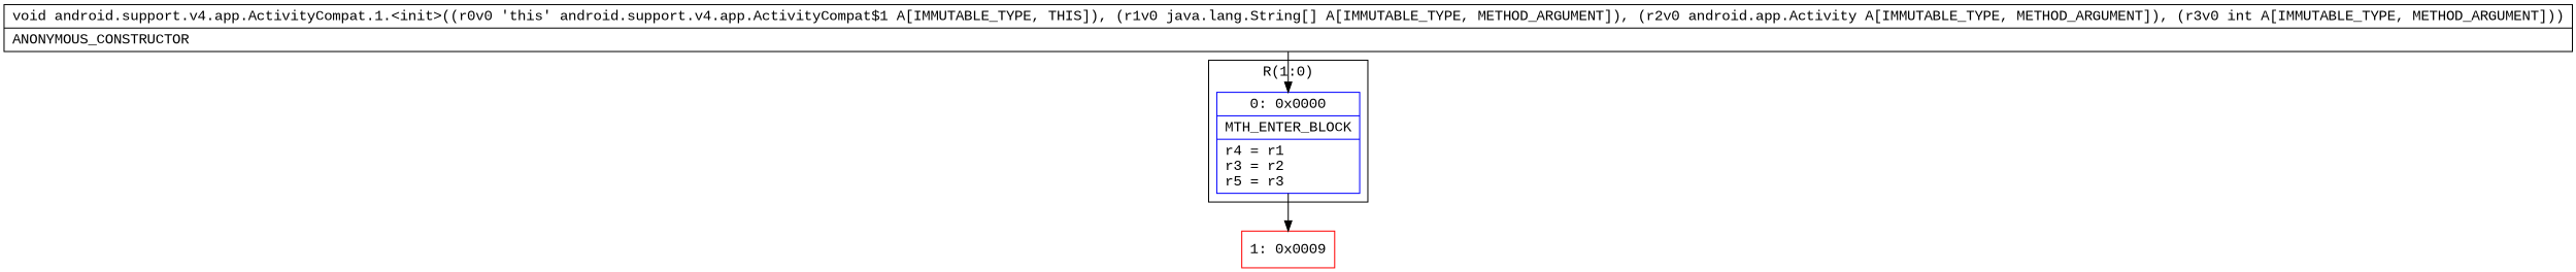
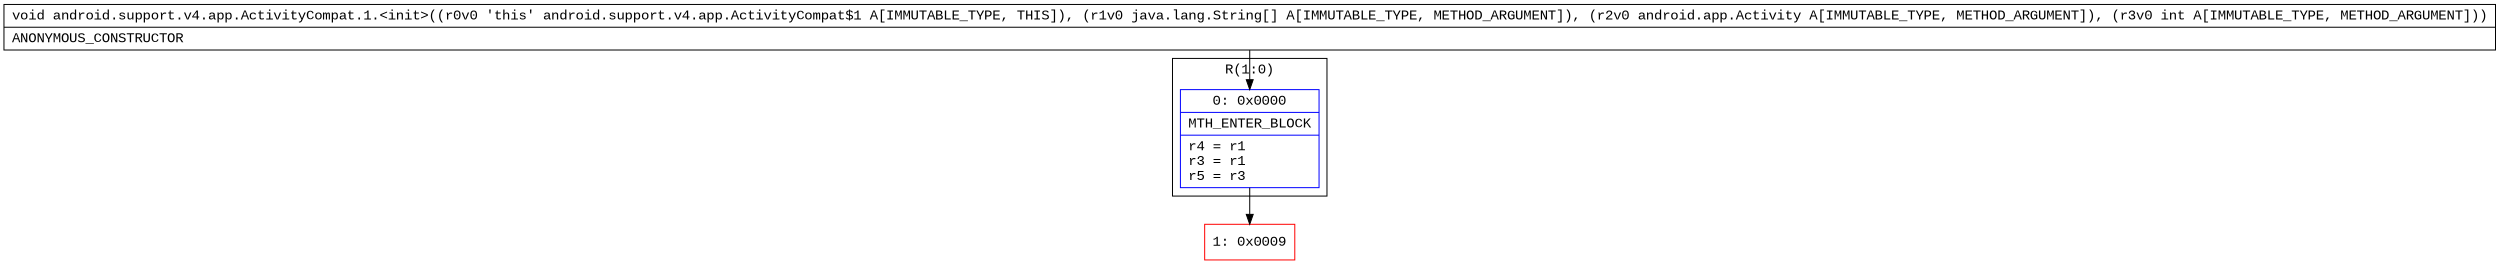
  digraph {
    fontname="Liberation Mono"
    node [shape=record fontname="Liberation Mono"]
    edge [fontname="Liberation Mono"]
-   n1 [color=blue label="{0\:\ 0x0000|MTH_ENTER_BLOCK\l|r4 = r1\lr3 = r2\lr5 = r3\l}"]
+   n1 [color=blue label="{0\:\ 0x0000|MTH_ENTER_BLOCK\l|r4 = r1\lr3 = r1\lr5 = r3\l}"]
    n2 [color=red label="{1\:\ 0x0009}"]
    n3 [label="{void android.support.v4.app.ActivityCompat.1.\<init\>((r0v0 'this' android.support.v4.app.ActivityCompat$1 A[IMMUTABLE_TYPE, THIS]), (r1v0 java.lang.String[] A[IMMUTABLE_TYPE, METHOD_ARGUMENT]), (r2v0 android.app.Activity A[IMMUTABLE_TYPE, METHOD_ARGUMENT]), (r3v0 int A[IMMUTABLE_TYPE, METHOD_ARGUMENT]))  | ANONYMOUS_CONSTRUCTOR\l}"]
    subgraph cluster_1 {
      label="R(1:0)"
      n1
    }
    n1 -> n2
    n3 -> n1
  }
